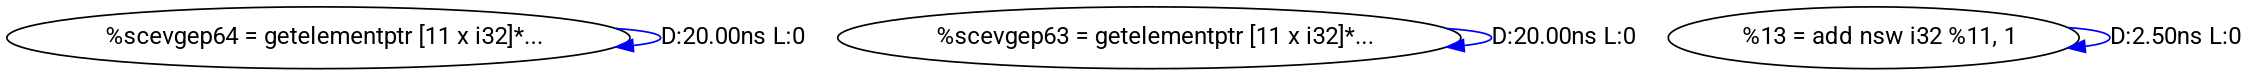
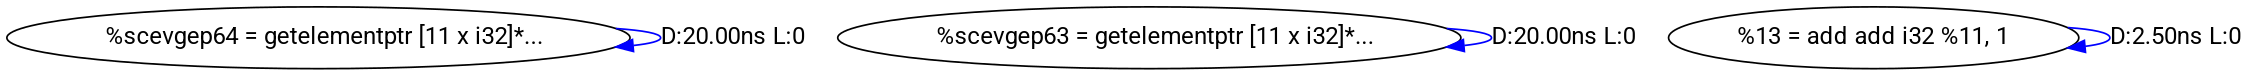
  digraph {
    fontname=Roboto
    node [fontname=Roboto]
    edge [color=blue fontname=Roboto]
    n1 [label="  %scevgep64 = getelementptr [11 x i32]*..."]
    n2 [label="  %scevgep63 = getelementptr [11 x i32]*..."]
-   n3 [label="  %13 = add nsw i32 %11, 1"]
+   n3 [label="%13 = add add i32 %11, 1"]
    n1 -> n1 [label="D:20.00ns L:0"]
    n2 -> n2 [label="D:20.00ns L:0"]
    n3 -> n3 [label="D:2.50ns L:0"]
  }
